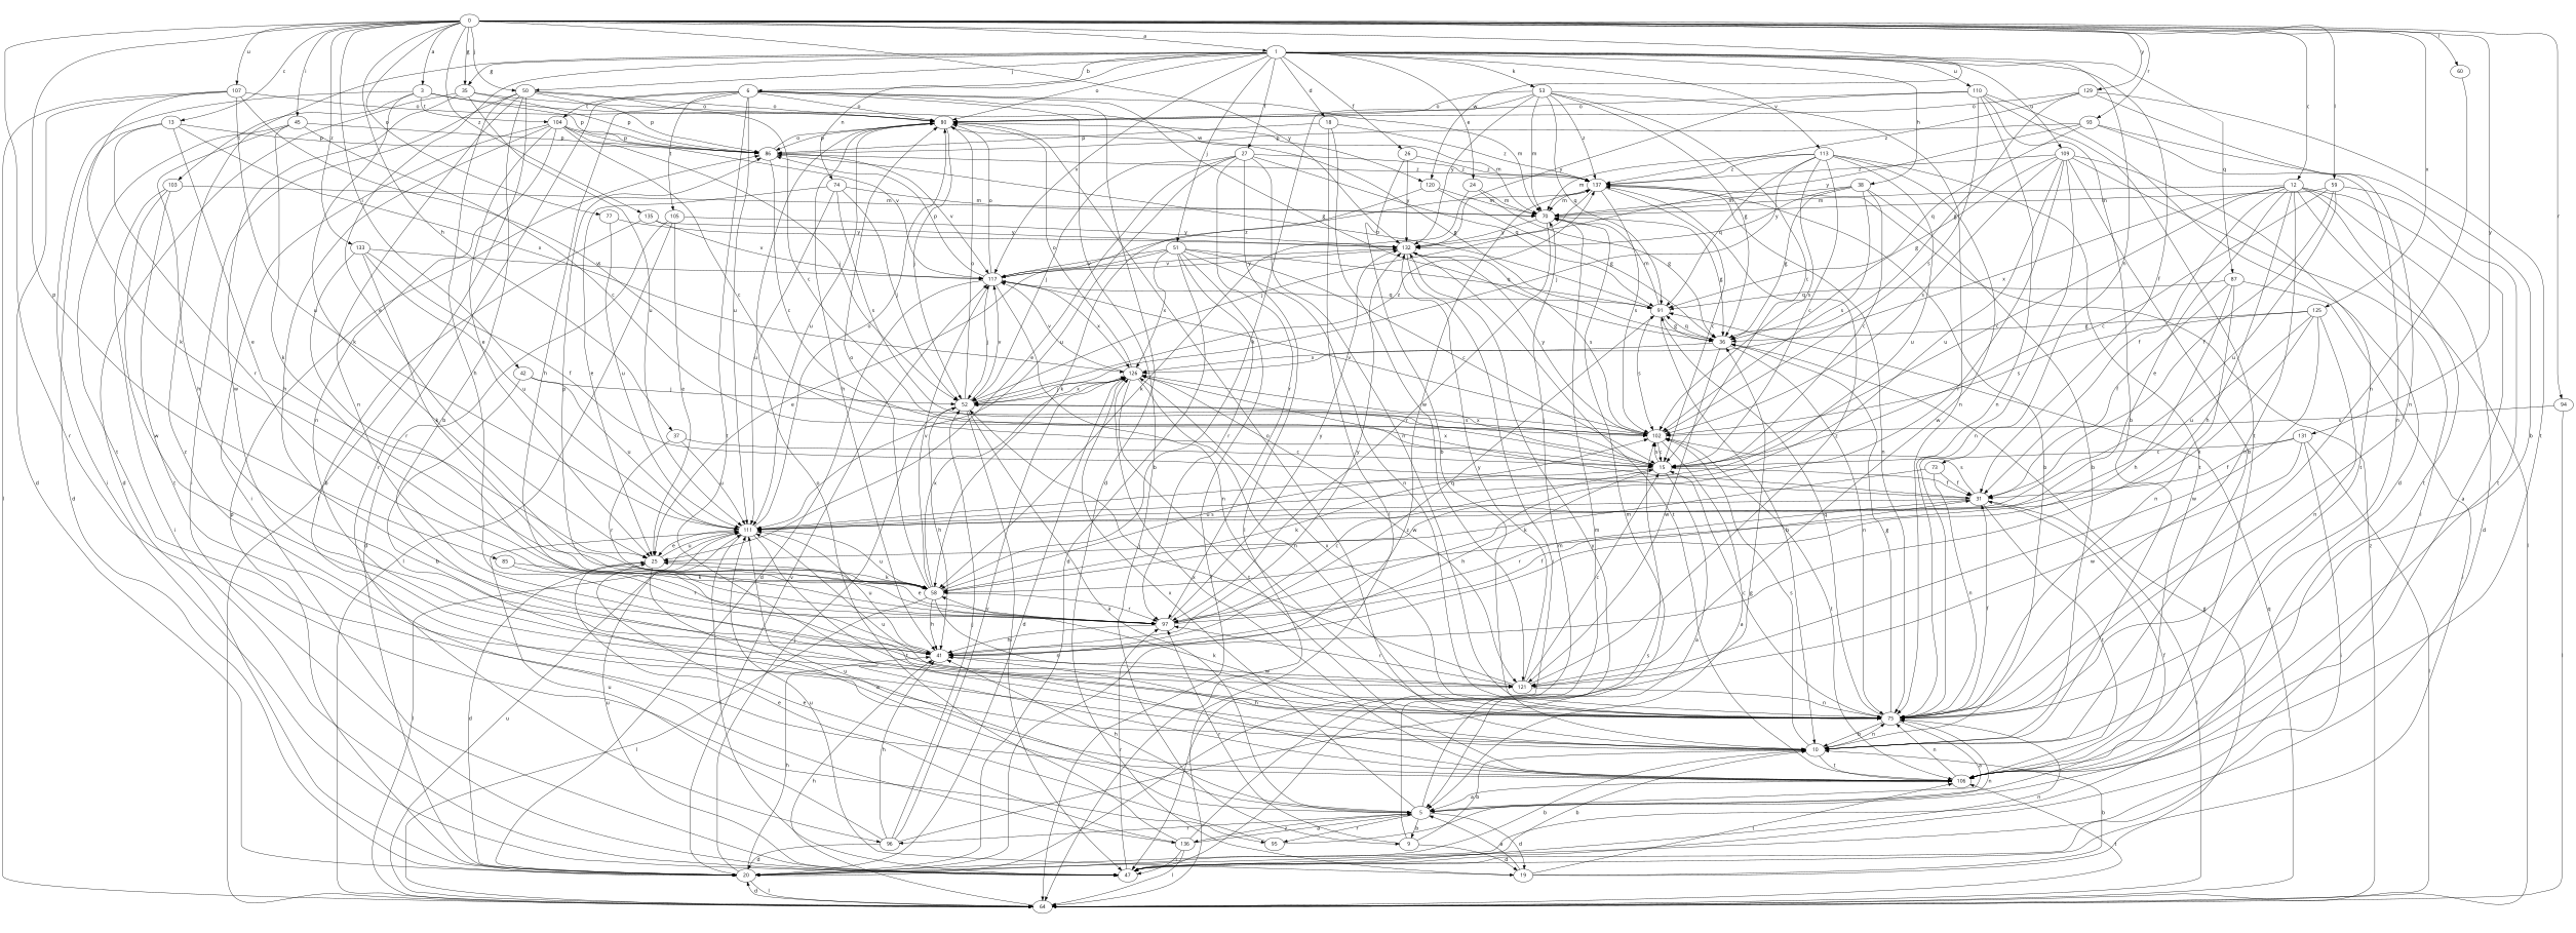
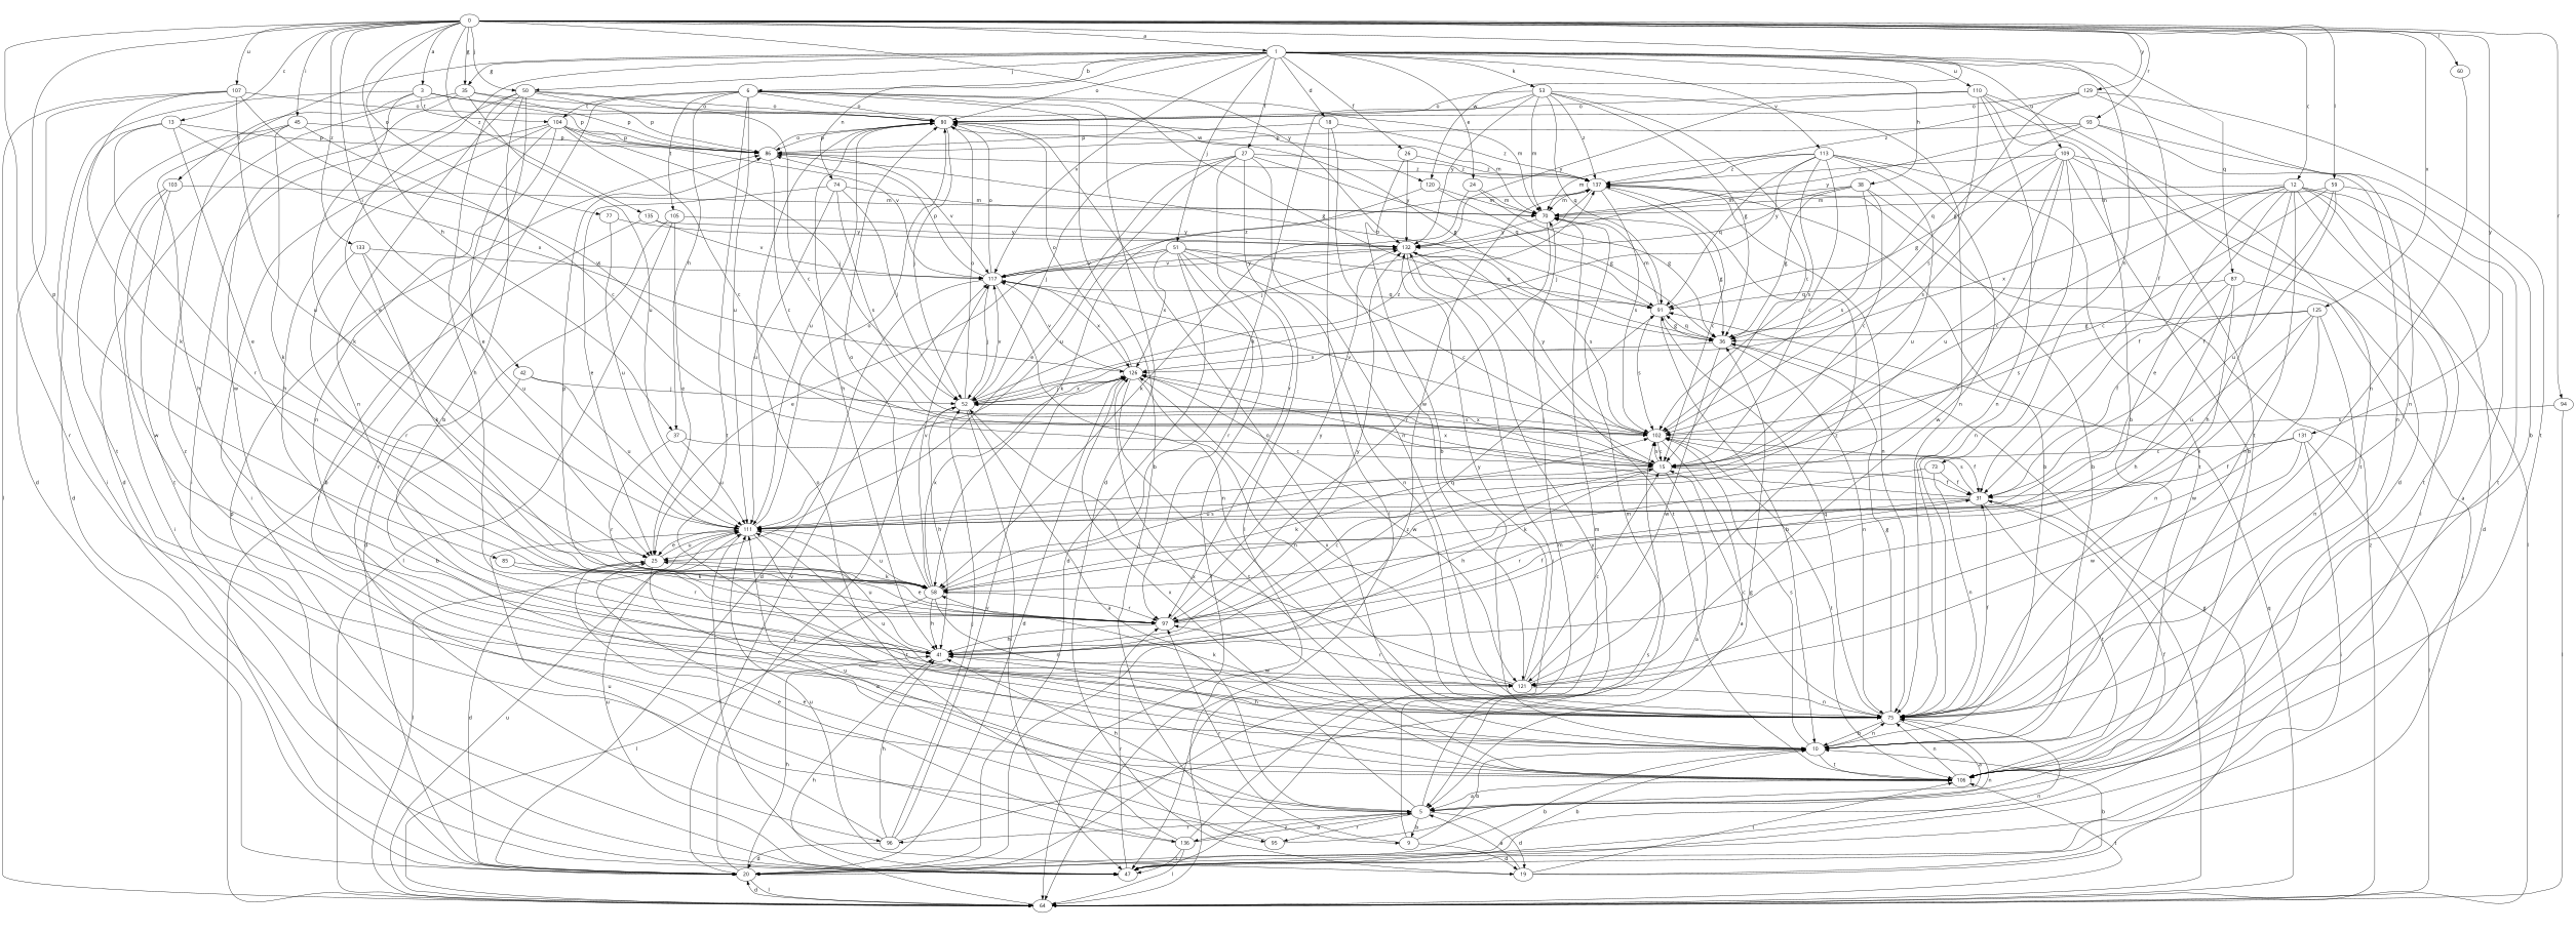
  strict digraph {
    fontname="Open Sans"
    node [fontname="Open Sans"]
    edge [fontname="Open Sans"]
    0
    1
    3
    12
    13
    35
    37
    42
    45
    50
    59
    60
    77
    85
    93
    94
    95
    107
    120
    125
    129
    131
    132
    133
    135
    6
    18
    24
    25
    26
    27
    31
    38
    51
    53
    73
    74
    80
    87
    109
    110
    113
    117
    136
    47
    58
    86
    103
    104
    5
    41
    70
    126
    106
    75
    15
    20
    64
    97
    111
    121
    10
    52
    91
    102
    36
    137
    9
    19
    96
    105
    0 -> 1 [label=a]
    0 -> 3 [label=a]
    0 -> 12 [label=c]
    0 -> 13 [label=c]
    0 -> 35 [label=g]
    0 -> 37 [label=h]
    0 -> 42 [label=i]
    0 -> 45 [label=i]
    0 -> 50 [label=j]
    0 -> 59 [label=l]
    0 -> 60 [label=l]
    0 -> 77 [label=o]
    0 -> 85 [label=p]
    0 -> 93 [label=r]
    0 -> 94 [label=r]
    0 -> 95 [label=r]
    0 -> 107 [label=u]
    0 -> 120 [label=w]
    0 -> 125 [label=x]
    0 -> 129 [label=y]
    0 -> 131 [label=y]
    0 -> 132 [label=y]
    0 -> 133 [label=z]
    0 -> 135 [label=z]
    1 -> 35 [label=g]
    1 -> 50 [label=j]
    1 -> 6 [label=b]
    1 -> 18 [label=d]
    1 -> 24 [label=e]
    1 -> 25 [label=e]
    1 -> 26 [label=f]
    1 -> 27 [label=f]
    1 -> 31 [label=f]
    1 -> 38 [label=h]
    1 -> 51 [label=j]
    1 -> 53 [label=k]
    1 -> 73 [label=n]
    1 -> 74 [label=n]
    1 -> 80 [label=o]
    1 -> 87 [label=q]
    1 -> 109 [label=u]
    1 -> 110 [label=u]
    1 -> 113 [label=v]
    1 -> 117 [label=v]
    1 -> 136 [label=z]
    3 -> 120 [label=w]
    3 -> 47 [label=i]
    3 -> 58 [label=k]
    3 -> 86 [label=p]
    3 -> 103 [label=t]
    3 -> 104 [label=t]
    12 -> 25 [label=e]
    12 -> 31 [label=f]
    12 -> 5 [label=a]
    12 -> 41 [label=h]
    12 -> 70 [label=m]
    12 -> 126 [label=x]
    12 -> 106 [label=t]
    12 -> 75 [label=n]
    12 -> 15 [label=c]
    12 -> 20 [label=d]
    12 -> 64 [label=l]
    13 -> 25 [label=e]
    13 -> 86 [label=p]
    13 -> 126 [label=x]
    13 -> 20 [label=d]
    13 -> 97 [label=r]
    35 -> 80 [label=o]
    35 -> 86 [label=p]
    35 -> 20 [label=d]
    35 -> 111 [label=u]
    35 -> 121 [label=w]
    37 -> 15 [label=c]
    37 -> 97 [label=r]
    37 -> 111 [label=u]
    42 -> 111 [label=u]
    42 -> 10 [label=b]
    42 -> 52 [label=j]
    45 -> 58 [label=k]
    45 -> 86 [label=p]
    45 -> 41 [label=h]
    45 -> 106 [label=t]
    45 -> 15 [label=c]
    50 -> 80 [label=o]
    50 -> 47 [label=i]
    50 -> 86 [label=p]
    50 -> 41 [label=h]
    50 -> 75 [label=n]
    50 -> 15 [label=c]
    50 -> 64 [label=l]
    50 -> 10 [label=b]
    59 -> 31 [label=f]
    59 -> 70 [label=m]
    59 -> 106 [label=t]
    59 -> 15 [label=c]
    59 -> 111 [label=u]
    60 -> 75 [label=n]
    77 -> 132 [label=y]
    77 -> 111 [label=u]
    85 -> 58 [label=k]
    85 -> 97 [label=r]
    93 -> 132 [label=y]
    93 -> 86 [label=p]
    93 -> 75 [label=n]
    93 -> 10 [label=b]
    93 -> 91 [label=q]
    94 -> 64 [label=l]
    94 -> 102 [label=s]
    95 -> 25 [label=e]
    95 -> 75 [label=n]
    107 -> 80 [label=o]
    107 -> 58 [label=k]
    107 -> 20 [label=d]
    107 -> 64 [label=l]
    107 -> 111 [label=u]
    107 -> 102 [label=s]
    120 -> 58 [label=k]
    120 -> 70 [label=m]
    120 -> 36 [label=g]
    125 -> 58 [label=k]
    125 -> 75 [label=n]
    125 -> 111 [label=u]
    125 -> 121 [label=w]
    125 -> 102 [label=s]
    125 -> 36 [label=g]
    129 -> 80 [label=o]
    129 -> 106 [label=t]
    129 -> 75 [label=n]
    129 -> 36 [label=g]
    129 -> 137 [label=z]
    131 -> 31 [label=f]
    131 -> 47 [label=i]
    131 -> 15 [label=c]
    131 -> 64 [label=l]
    131 -> 121 [label=w]
    132 -> 117 [label=v]
    132 -> 47 [label=i]
    132 -> 106 [label=t]
    132 -> 102 [label=s]
    133 -> 117 [label=v]
    133 -> 58 [label=k]
    133 -> 97 [label=r]
    133 -> 111 [label=u]
    135 -> 132 [label=y]
    135 -> 117 [label=v]
    135 -> 10 [label=b]
    6 -> 80 [label=o]
    6 -> 104 [label=t]
-   6 -> 41 [label=h]
+   6 -> 37 [label=h]
    6 -> 70 [label=m]
    6 -> 106 [label=t]
    6 -> 111 [label=u]
    6 -> 36 [label=g]
    6 -> 9 [label=b]
    6 -> 19 [label=d]
    6 -> 96 [label=r]
    6 -> 105 [label=t]
    18 -> 86 [label=p]
    18 -> 64 [label=l]
    18 -> 121 [label=w]
    18 -> 137 [label=z]
    24 -> 58 [label=k]
    24 -> 70 [label=m]
    24 -> 36 [label=g]
    25 -> 58 [label=k]
    25 -> 5 [label=a]
    25 -> 20 [label=d]
    25 -> 111 [label=u]
    26 -> 132 [label=y]
    26 -> 10 [label=b]
    26 -> 137 [label=z]
    27 -> 25 [label=e]
    27 -> 75 [label=n]
    27 -> 64 [label=l]
    27 -> 97 [label=r]
    27 -> 111 [label=u]
    27 -> 52 [label=j]
    27 -> 91 [label=q]
    27 -> 137 [label=z]
    31 -> 126 [label=x]
    31 -> 106 [label=t]
    31 -> 64 [label=l]
    31 -> 97 [label=r]
    31 -> 111 [label=u]
    31 -> 102 [label=s]
    38 -> 132 [label=y]
    38 -> 70 [label=m]
    38 -> 15 [label=c]
    38 -> 10 [label=b]
    38 -> 102 [label=s]
    38 -> 36 [label=g]
    51 -> 25 [label=e]
    51 -> 117 [label=v]
    51 -> 126 [label=x]
    51 -> 75 [label=n]
    51 -> 15 [label=c]
    51 -> 20 [label=d]
    51 -> 64 [label=l]
    51 -> 97 [label=r]
    51 -> 91 [label=q]
    53 -> 132 [label=y]
    53 -> 80 [label=o]
    53 -> 58 [label=k]
    53 -> 70 [label=m]
    53 -> 75 [label=n]
    53 -> 15 [label=c]
    53 -> 91 [label=q]
    53 -> 36 [label=g]
    53 -> 137 [label=z]
    73 -> 31 [label=f]
    73 -> 58 [label=k]
    73 -> 75 [label=n]
    74 -> 25 [label=e]
    74 -> 70 [label=m]
    74 -> 111 [label=u]
    74 -> 52 [label=j]
    74 -> 102 [label=s]
    80 -> 86 [label=p]
    80 -> 41 [label=h]
    80 -> 70 [label=m]
    80 -> 111 [label=u]
    80 -> 52 [label=j]
    80 -> 36 [label=g]
    87 -> 31 [label=f]
    87 -> 47 [label=i]
    87 -> 41 [label=h]
    87 -> 75 [label=n]
    87 -> 91 [label=q]
    109 -> 47 [label=i]
    109 -> 106 [label=t]
    109 -> 75 [label=n]
    109 -> 97 [label=r]
    109 -> 111 [label=u]
    109 -> 10 [label=b]
    109 -> 102 [label=s]
    109 -> 36 [label=g]
    109 -> 137 [label=z]
    110 -> 132 [label=y]
    110 -> 80 [label=o]
    110 -> 106 [label=t]
    110 -> 75 [label=n]
    110 -> 20 [label=d]
    110 -> 10 [label=b]
    110 -> 102 [label=s]
    113 -> 70 [label=m]
    113 -> 106 [label=t]
    113 -> 15 [label=c]
    113 -> 111 [label=u]
    113 -> 121 [label=w]
    113 -> 52 [label=j]
    113 -> 91 [label=q]
    113 -> 102 [label=s]
    113 -> 137 [label=z]
    117 -> 132 [label=y]
    117 -> 80 [label=o]
    117 -> 86 [label=p]
    117 -> 126 [label=x]
    117 -> 75 [label=n]
    117 -> 20 [label=d]
    117 -> 52 [label=j]
    117 -> 91 [label=q]
    117 -> 137 [label=z]
    136 -> 25 [label=e]
    136 -> 80 [label=o]
    136 -> 47 [label=i]
    136 -> 5 [label=a]
    136 -> 70 [label=m]
    136 -> 64 [label=l]
    47 -> 75 [label=n]
    47 -> 97 [label=r]
    47 -> 111 [label=u]
    47 -> 10 [label=b]
    47 -> 102 [label=s]
    58 -> 80 [label=o]
    58 -> 117 [label=v]
    58 -> 41 [label=h]
    58 -> 126 [label=x]
    58 -> 75 [label=n]
    58 -> 64 [label=l]
    58 -> 97 [label=r]
    58 -> 111 [label=u]
    58 -> 102 [label=s]
    86 -> 80 [label=o]
    86 -> 117 [label=v]
    86 -> 15 [label=c]
    86 -> 137 [label=z]
    103 -> 47 [label=i]
    103 -> 70 [label=m]
    103 -> 106 [label=t]
    103 -> 121 [label=w]
    104 -> 25 [label=e]
    104 -> 117 [label=v]
    104 -> 47 [label=i]
    104 -> 86 [label=p]
    104 -> 41 [label=h]
    104 -> 75 [label=n]
    104 -> 15 [label=c]
    104 -> 52 [label=j]
    5 -> 95 [label=r]
    5 -> 31 [label=f]
    5 -> 136 [label=z]
    5 -> 41 [label=h]
    5 -> 70 [label=m]
    5 -> 126 [label=x]
    5 -> 111 [label=u]
    5 -> 9 [label=b]
    5 -> 19 [label=d]
    5 -> 96 [label=r]
    41 -> 132 [label=y]
    41 -> 111 [label=u]
    41 -> 121 [label=w]
    41 -> 91 [label=q]
    70 -> 132 [label=y]
    70 -> 97 [label=r]
    70 -> 36 [label=g]
    126 -> 80 [label=o]
    126 -> 117 [label=v]
    126 -> 106 [label=t]
    126 -> 75 [label=n]
    126 -> 20 [label=d]
    126 -> 121 [label=w]
    126 -> 52 [label=j]
    106 -> 5 [label=a]
    106 -> 126 [label=x]
    106 -> 75 [label=n]
    75 -> 31 [label=f]
    75 -> 58 [label=k]
    75 -> 5 [label=a]
    75 -> 126 [label=x]
    75 -> 15 [label=c]
    75 -> 111 [label=u]
    75 -> 10 [label=b]
    75 -> 91 [label=q]
    75 -> 36 [label=g]
    15 -> 31 [label=f]
    15 -> 58 [label=k]
    15 -> 5 [label=a]
    15 -> 41 [label=h]
    15 -> 126 [label=x]
    15 -> 102 [label=s]
    20 -> 117 [label=v]
    20 -> 86 [label=p]
    20 -> 41 [label=h]
    20 -> 70 [label=m]
    20 -> 64 [label=l]
    20 -> 10 [label=b]
    20 -> 52 [label=j]
    20 -> 137 [label=z]
    64 -> 41 [label=h]
    64 -> 106 [label=t]
    64 -> 20 [label=d]
    64 -> 111 [label=u]
    64 -> 91 [label=q]
    64 -> 137 [label=z]
    97 -> 132 [label=y]
    97 -> 25 [label=e]
    97 -> 31 [label=f]
    97 -> 86 [label=p]
    97 -> 41 [label=h]
    97 -> 15 [label=c]
    111 -> 25 [label=e]
    111 -> 80 [label=o]
    111 -> 47 [label=i]
    111 -> 106 [label=t]
    111 -> 64 [label=l]
    121 -> 132 [label=y]
    121 -> 75 [label=n]
    121 -> 15 [label=c]
    121 -> 97 [label=r]
    121 -> 52 [label=j]
    121 -> 137 [label=z]
    10 -> 80 [label=o]
    10 -> 41 [label=h]
    10 -> 106 [label=t]
    10 -> 75 [label=n]
    10 -> 102 [label=s]
    52 -> 80 [label=o]
    52 -> 117 [label=v]
    52 -> 47 [label=i]
    52 -> 5 [label=a]
    52 -> 41 [label=h]
    52 -> 126 [label=x]
    52 -> 102 [label=s]
    52 -> 137 [label=z]
    91 -> 86 [label=p]
    91 -> 70 [label=m]
    91 -> 10 [label=b]
    91 -> 102 [label=s]
    91 -> 36 [label=g]
    102 -> 132 [label=y]
-   133 -> 31 [label=f]
+   102 -> 31 [label=f]
    102 -> 117 [label=v]
    102 -> 5 [label=a]
    102 -> 106 [label=t]
    102 -> 15 [label=c]
    102 -> 52 [label=j]
    36 -> 126 [label=x]
    36 -> 75 [label=n]
    36 -> 121 [label=w]
    36 -> 91 [label=q]
    137 -> 70 [label=m]
    137 -> 75 [label=n]
    137 -> 15 [label=c]
    137 -> 10 [label=b]
    137 -> 52 [label=j]
    137 -> 102 [label=s]
    9 -> 132 [label=y]
    9 -> 97 [label=r]
    9 -> 10 [label=b]
    9 -> 19 [label=d]
    19 -> 5 [label=a]
    19 -> 106 [label=t]
    19 -> 111 [label=u]
    19 -> 10 [label=b]
    19 -> 36 [label=g]
    96 -> 41 [label=h]
    96 -> 126 [label=v]
    96 -> 20 [label=d]
    96 -> 111 [label=u]
    96 -> 52 [label=j]
    96 -> 36 [label=g]
    105 -> 132 [label=y]
    105 -> 25 [label=e]
    105 -> 20 [label=d]
    105 -> 64 [label=l]
  }
